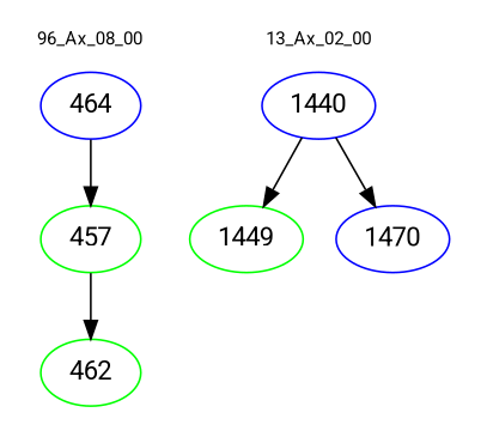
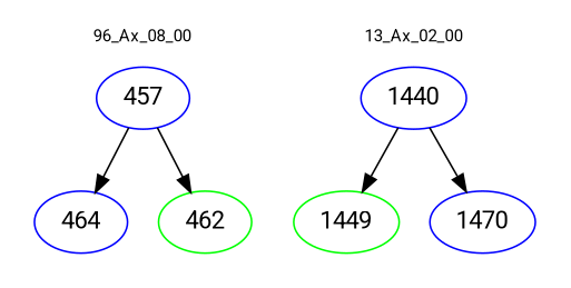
  digraph {
    fontname=Roboto
    node [color=blue fontname=Roboto]
    edge [color=black fontname=Roboto]
-   n1 [color=green label=457]
+   n1 [label=457]
    n2 [label=464]
    n3 [color=green label=462]
    n4 [label=1440]
    n5 [color=green label=1449]
    n6 [label=1470]
    subgraph cluster_1 {
      color=white
      fontsize=10
      label="96_Ax_08_00"
      n1
      n2
      n3
    }
    subgraph cluster_2 {
      color=white
      fontsize=10
      label="13_Ax_02_00"
      n4
      n5
      n6
    }
-   n2 -> n1
+   n1 -> n2
    n1 -> n3
    n4 -> n5
    n4 -> n6
  }
